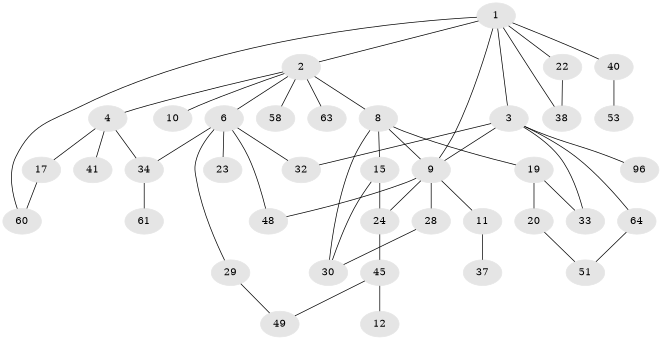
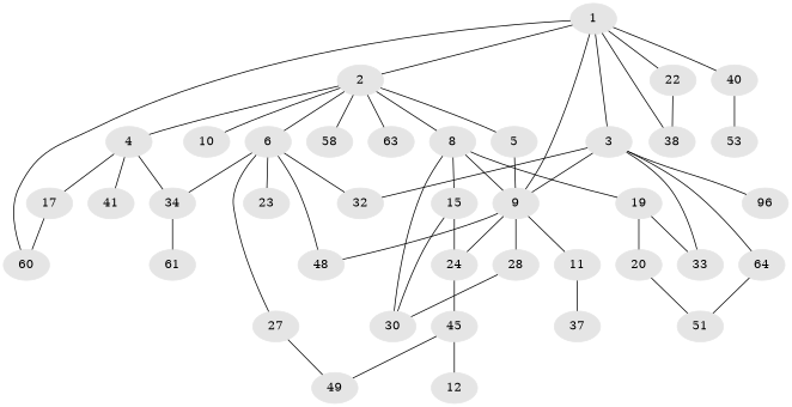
  graph {
    node [color=gray90 style=filled]
    1 [super="+16"]
    2
    3 [super="+7"]
    9 [super="+62+64+44+13"]
    22
    38
    40
    60 [super="+65"]
    4 [super="+12"]
+   5
    6 [super="+25"]
    8
    10
    58
    63
    n16 [label=64 super="+54"]
    32
    33
    n19 [label=96]
    48
    11 [super="+18"]
    24 [super="+39+50"]
    28 [super="+35"]
    53 [super="+57+55"]
    17 [super="+31"]
    34 [super="+47"]
    41
    23
-   27 [label=29]
+   27
    15 [super="+26"]
    19
    30
    51
    61
    49
    20 [super="+42"]
    37
    45
    n39 [label=12]
    1 -- 2
    1 -- 3
    1 -- 9
    1 -- 22
    1 -- 38
    1 -- 40
    1 -- 60
    2 -- 4
+   2 -- 5
    2 -- 6
    2 -- 8
    2 -- 10
    2 -- 58
    2 -- 63
    3 -- 9
    3 -- n16
    3 -- 32
    3 -- 33
    3 -- n19
    9 -- 48
    9 -- 11
    9 -- 24
    9 -- 28
    22 -- 38
    40 -- 53
    4 -- 17 [weight=2]
    4 -- 34 [weight=2]
    4 -- 41
+   5 -- 9
    6 -- 32
    6 -- 48
    6 -- 34
    6 -- 23
    6 -- 27
    8 -- 9
    8 -- 15
    8 -- 19
    8 -- 30
    n16 -- 51
    11 -- 37
    24 -- 45
    28 -- 30
    17 -- 60
    34 -- 61
    27 -- 49
    15 -- 24
    15 -- 30
    19 -- 33
    19 -- 20 [weight=2]
    20 -- 51
    45 -- 49
    45 -- n39
  }
